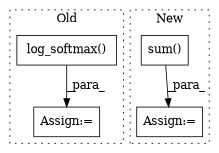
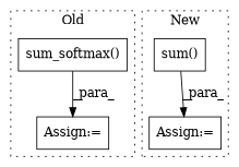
  digraph {
    node [a=75 l=3 shape=box]
-   n1 [l="14,8" label="log_softmax()" s="469,488"]
+   n1 [l="14,8" label="sum_softmax()" s="469,488"]
    n2 [a=68 label="Assign:=" s=466]
    n3 [l=10 label="sum()" s=649]
    n4 [a=68 label="Assign:=" s=646]
    subgraph cluster_1 {
      label=Old
      style=dotted
      n1
      n2
    }
    subgraph cluster_2 {
      label=New
      style=dotted
      n3
      n4
    }
    n1 -> n2 [label=_para_]
    n3 -> n4 [label=_para_]
  }
